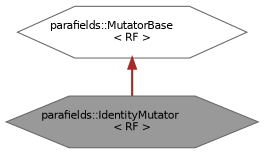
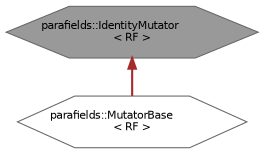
  digraph {
    node [color=gray40 fontname=Helvetica fontsize=10 shape=hexagon style=filled]
    n1 [fillcolor=grey60 fontcolor=black height=0.2 label="parafields::IdentityMutator\l\< RF \>" width=0.4]
    n2 [fillcolor=white height=0.2 label="parafields::MutatorBase\l\< RF \>" width=0.4]
-   n2 -> n1 [color=brown dir=back fontname=Helvetica fontsize=10 labelfontname=Helvetica labelfontsize=10 style=bold]
+   n1 -> n2 [color=brown dir=back fontname=Helvetica fontsize=10 labelfontname=Helvetica labelfontsize=10 style=bold]
  }
